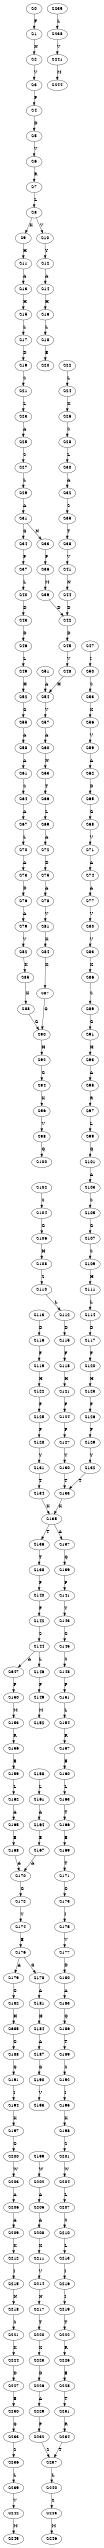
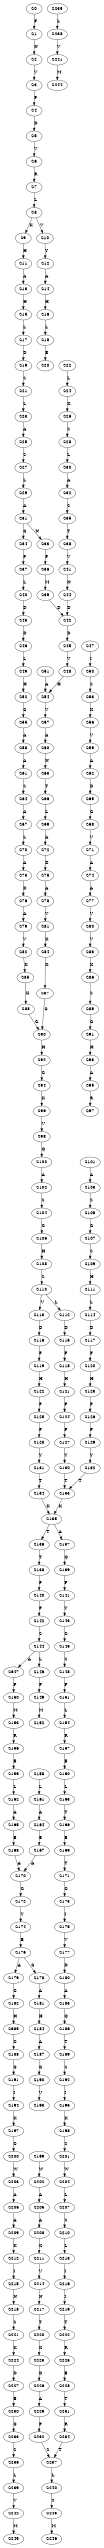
  strict digraph {
    fontname="DejaVu Serif"
    node [fontname="DejaVu Serif"]
    edge [fontname="DejaVu Serif"]
    S0
    S1
    S2
    S3
    S4
    S5
    S6
    S7
    S8
    S9
    S10
    S11
    S12
    S13
    S14
    S15
    S16
    S17
    S18
    S19
    S20
    S21
    S23
    S22
    S24
    S25
    S26
    S27
    S28
    S29
    S30
    S31
    S32
    S33
    S34
    S35
    S36
    S37
    S38
    S39
    S40
    S41
    S42
    S43
    S44
    S45
    S46
    S48
    S49
    S47
    S50
    S54
    S52
    S53
    S51
    S55
    S56
    S57
    S58
    S59
    S60
    S61
    S62
    S63
    S64
    S65
    S66
    S67
    S68
    S69
    S70
    S71
    S72
    S73
    S74
    S75
    S76
    S77
    S78
    S79
    S80
    S81
    S82
    S83
    S84
    S85
    S86
    S87
    S88
    S89
    S90
    S91
    S92
    S93
    S94
    S95
    S96
    S97
    S98
-   S99
    S100
    S101
    S102
    S103
    S104
    S105
    S106
    S107
    S108
    S109
    S110
    S111
    S112
    S113
    S114
    S115
    S116
    S117
    S118
    S119
    S120
    S121
    S122
    S123
    S124
    S125
    S126
    S127
    S128
    S129
    S130
    S131
    S132
    S133
    S134
    S135
    S136
    S137
    S138
    S139
    S140
    S141
    S142
    S143
    S144
    S145
    S146
    n148 [label=S647]
    S148
    S149
    S150
    S151
    S152
    S153
    S154
    S156
    S157
    S159
    S160
    S158
    S161
    S162
    S163
    S164
    S165
    S166
    S167
    S168
    S169
    S170
    S171
    S172
    S173
    S174
    S175
    S176
    S177
    S178
    S179
    S180
    S181
    S182
    S183
    S184
    n185 [label=S685]
    S186
    S187
    S188
    S189
    S190
    S191
    S192
    S193
    S194
    S195
    S197
    S198
    S200
    S201
    S199
    S202
    S203
    S204
    S205
    S206
    S207
    S208
    S209
    S210
    S211
    S212
    S213
    S214
    S215
    S216
    S217
    S218
    S219
    S220
    S221
    S222
    S223
    S224
    S225
    S226
    S227
    S228
    S229
    S230
    S231
    S232
    S233
    S234
    S237
    S236
    S235
    S238
    S239
    S240
    S241
    S242
    S243
    S244
    S245
    S246
    S0 -> S1 [label=F]
    S1 -> S2 [label=N]
    S2 -> S3 [label=V]
    S3 -> S4 [label=P]
    S4 -> S5 [label=D]
    S5 -> S6 [label=V]
    S6 -> S7 [label=R]
    S7 -> S8 [label=L]
    S8 -> S9 [label=K]
    S8 -> S10 [label=V]
    S9 -> S11 [label=H]
    S10 -> S12 [label=Y]
    S11 -> S13 [label=A]
    S12 -> S14 [label=A]
    S13 -> S15 [label=H]
    S14 -> S16 [label=H]
    S15 -> S17 [label=L]
    S16 -> S18 [label=L]
    S17 -> S19 [label=D]
    S18 -> S20 [label=E]
    S19 -> S21 [label=S]
    S21 -> S23 [label=L]
    S23 -> S25 [label=A]
    S22 -> S24 [label=L]
    S24 -> S26 [label=K]
    S25 -> S27 [label=S]
    S26 -> S28 [label=S]
    S27 -> S29 [label=L]
    S28 -> S30 [label=L]
    S29 -> S31 [label=A]
    S30 -> S32 [label=A]
    S31 -> S33 [label=N]
    S31 -> S34 [label=G]
    S32 -> S35 [label=S]
    S33 -> S36 [label=P]
    S34 -> S37 [label=P]
    S35 -> S38 [label=T]
    S36 -> S39 [label=M]
    S37 -> S40 [label=L]
    S38 -> S41 [label=V]
    S39 -> S42 [label=D]
    S40 -> S43 [label=D]
    S41 -> S44 [label=N]
    S42 -> S45 [label=D]
    S43 -> S46 [label=D]
    S44 -> S42 [label=D]
    S45 -> S48 [label=V]
    S46 -> S49 [label=L]
    S48 -> S54 [label=H]
    S49 -> S52 [label=H]
    S47 -> S50 [label=I]
    S50 -> S53 [label=S]
    S54 -> S57 [label=V]
    S52 -> S55 [label=G]
    S53 -> S56 [label=K]
    S51 -> S54 [label=A]
    S55 -> S58 [label=A]
    S56 -> S59 [label=V]
    S57 -> S60 [label=A]
    S58 -> S61 [label=A]
    S59 -> S62 [label=A]
    S60 -> S63 [label=N]
    S61 -> S64 [label=S]
    S62 -> S65 [label=D]
    S63 -> S66 [label=T]
    S64 -> S67 [label=A]
    S65 -> S68 [label=G]
    S66 -> S69 [label=L]
    S67 -> S70 [label=L]
    S68 -> S71 [label=V]
    S69 -> S72 [label=A]
    S70 -> S73 [label=A]
    S71 -> S74 [label=A]
    S72 -> S75 [label=D]
    S73 -> S76 [label=D]
    S74 -> S77 [label=A]
    S75 -> S78 [label=A]
    S76 -> S79 [label=A]
    S77 -> S80 [label=V]
    S78 -> S81 [label=V]
    S79 -> S82 [label=V]
    S80 -> S83 [label=V]
    S81 -> S84 [label=K]
    S82 -> S85 [label=K]
    S83 -> S86 [label=K]
    S84 -> S87 [label=K]
    S85 -> S88 [label=K]
    S86 -> S89 [label=S]
    S87 -> S90 [label=G]
    S88 -> S90 [label=G]
    S89 -> S91 [label=G]
    S90 -> S92 [label=H]
    S91 -> S93 [label=H]
    S92 -> S94 [label=G]
    S93 -> S95 [label=A]
    S94 -> S96 [label=K]
    S95 -> S97 [label=R]
    S96 -> S98 [label=V]
-   S97 -> S99 [label=L]
    S98 -> S100 [label=Q]
-   S99 -> S101 [label=Q]
+   S100 -> S102 [label=A]
    S101 -> S103 [label=A]
    S102 -> S104 [label=S]
    S103 -> S105 [label=S]
    S104 -> S106 [label=G]
    S105 -> S107 [label=G]
    S106 -> S108 [label=H]
    S107 -> S109 [label=S]
    S108 -> S110 [label=S]
    S109 -> S111 [label=H]
    S110 -> S112 [label=L]
+   S110 -> S113 [label=V]
    S111 -> S114 [label=L]
    S112 -> S115 [label=D]
    S113 -> S116 [label=D]
    S114 -> S117 [label=D]
    S115 -> S118 [label=F]
    S116 -> S119 [label=F]
    S117 -> S120 [label=F]
    S118 -> S121 [label=H]
    S119 -> S122 [label=H]
    S120 -> S123 [label=H]
    S121 -> S124 [label=P]
    S122 -> S125 [label=P]
    S123 -> S126 [label=P]
    S124 -> S127 [label=F]
    S125 -> S128 [label=F]
    S126 -> S129 [label=F]
    S127 -> S130 [label=Y]
    S128 -> S131 [label=Y]
    S129 -> S132 [label=Y]
    S130 -> S133 [label=T]
    S131 -> S134 [label=T]
    S132 -> S133 [label=T]
    S133 -> S135 [label=K]
    S134 -> S135 [label=K]
    S135 -> S136 [label=T]
    S135 -> S137 [label=A]
    S136 -> S138 [label=T]
    S137 -> S139 [label=Q]
    S138 -> S140 [label=P]
    S139 -> S141 [label=P]
    S140 -> S142 [label=F]
    S141 -> S143 [label=Y]
    S142 -> S144 [label=S]
    S143 -> S145 [label=C]
    S144 -> S146 [label=L]
    S144 -> n148 [label=A]
    S145 -> S148 [label=S]
    S146 -> S149 [label=F]
    n148 -> S150 [label=F]
    S148 -> S151 [label=F]
    S149 -> S152 [label=M]
    S150 -> S153 [label=M]
    S151 -> S154 [label=L]
    S153 -> S156 [label=R]
    S154 -> S157 [label=R]
    S156 -> S159 [label=E]
    S157 -> S160 [label=E]
    S159 -> S162 [label=L]
    S160 -> S163 [label=L]
    S158 -> S161 [label=L]
    S161 -> S164 [label=A]
    S162 -> S165 [label=A]
    S163 -> S166 [label=T]
    S164 -> S167 [label=E]
    S165 -> S168 [label=E]
    S166 -> S169 [label=E]
    S167 -> S170 [label=A]
    S168 -> S170 [label=A]
    S169 -> S171 [label=T]
    S170 -> S172 [label=G]
    S171 -> S173 [label=G]
    S172 -> S174 [label=Y]
    S173 -> S175 [label=I]
    S174 -> S176 [label=E]
    S175 -> S177 [label=V]
    S176 -> S178 [label=G]
    S176 -> S179 [label=A]
    S177 -> S180 [label=D]
    S178 -> S181 [label=A]
    S179 -> S182 [label=G]
    S180 -> S183 [label=A]
    S181 -> S184 [label=H]
    S182 -> n185 [label=H]
    S183 -> S186 [label=Q]
    S184 -> S187 [label=A]
    n185 -> S188 [label=G]
    S186 -> S189 [label=T]
    S187 -> S190 [label=G]
    S188 -> S191 [label=G]
    S189 -> S192 [label=S]
    S190 -> S193 [label=V]
    S191 -> S194 [label=I]
    S192 -> S195 [label=I]
    S194 -> S197 [label=K]
    S195 -> S198 [label=K]
    S197 -> S200 [label=G]
    S198 -> S201 [label=S]
    S200 -> S203 [label=W]
    S201 -> S204 [label=W]
    S199 -> S202 [label=W]
    S202 -> S205 [label=A]
    S203 -> S206 [label=A]
    S204 -> S207 [label=L]
    S205 -> S208 [label=A]
    S206 -> S209 [label=A]
    S207 -> S210 [label=S]
    S208 -> S211 [label=K]
    S209 -> S212 [label=K]
    S210 -> S213 [label=L]
    S211 -> S214 [label=V]
    S212 -> S215 [label=I]
    S213 -> S216 [label=I]
    S214 -> S217 [label=N]
    S215 -> S218 [label=N]
    S216 -> S219 [label=I]
    S217 -> S220 [label=T]
    S218 -> S221 [label=S]
    S219 -> S222 [label=T]
    S220 -> S223 [label=K]
    S221 -> S224 [label=K]
    S222 -> S225 [label=R]
    S223 -> S226 [label=D]
    S224 -> S227 [label=D]
    S225 -> S228 [label=E]
    S226 -> S229 [label=A]
    S227 -> S230 [label=E]
    S228 -> S231 [label=T]
    S229 -> S232 [label=P]
    S230 -> S233 [label=G]
    S231 -> S234 [label=R]
    S232 -> S237 [label=S]
    S233 -> S236 [label=S]
    S234 -> S237 [label=T]
    S237 -> S240 [label=L]
    S236 -> S239 [label=L]
    S235 -> S238 [label=L]
    S238 -> S241 [label=V]
    S239 -> S242 [label=V]
    S240 -> S243 [label=S]
    S241 -> S244 [label=M]
    S242 -> S245 [label=M]
    S243 -> S246 [label=M]
  }
